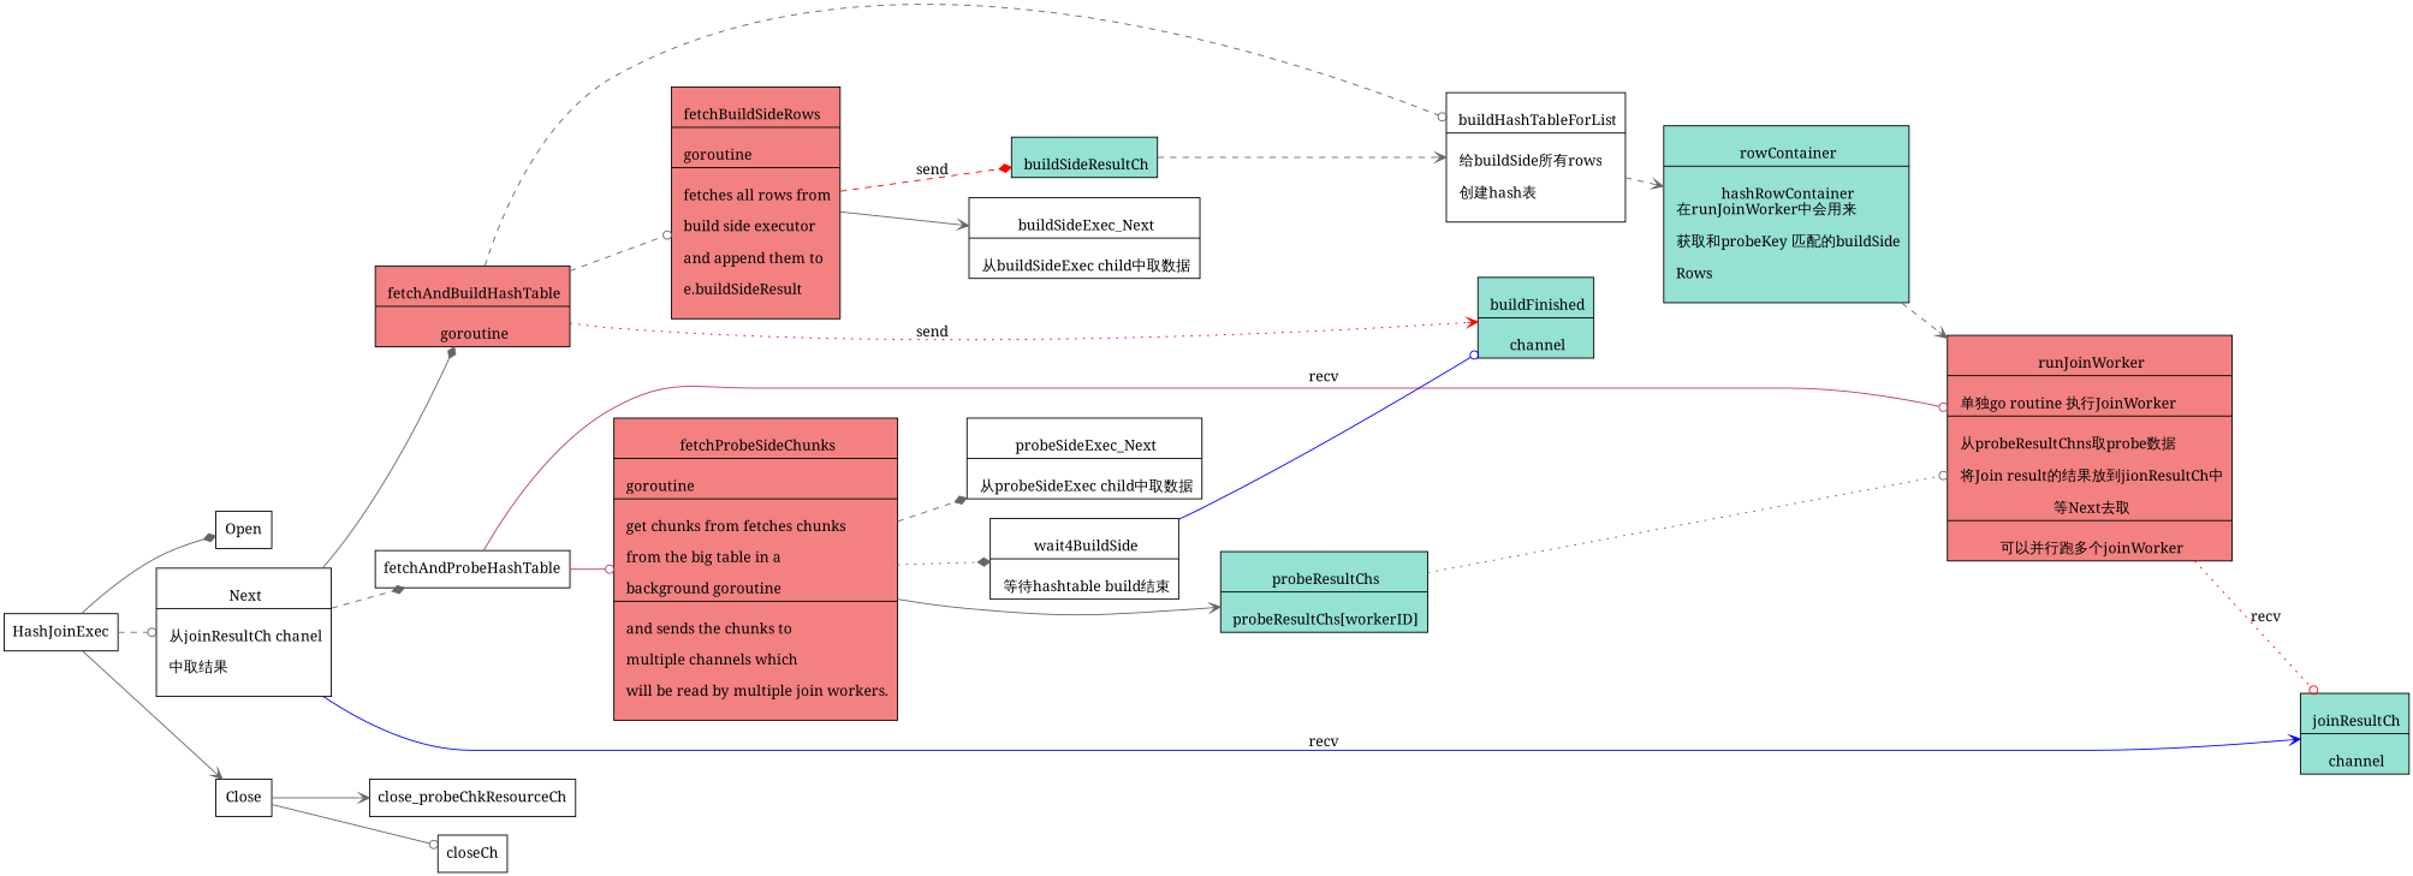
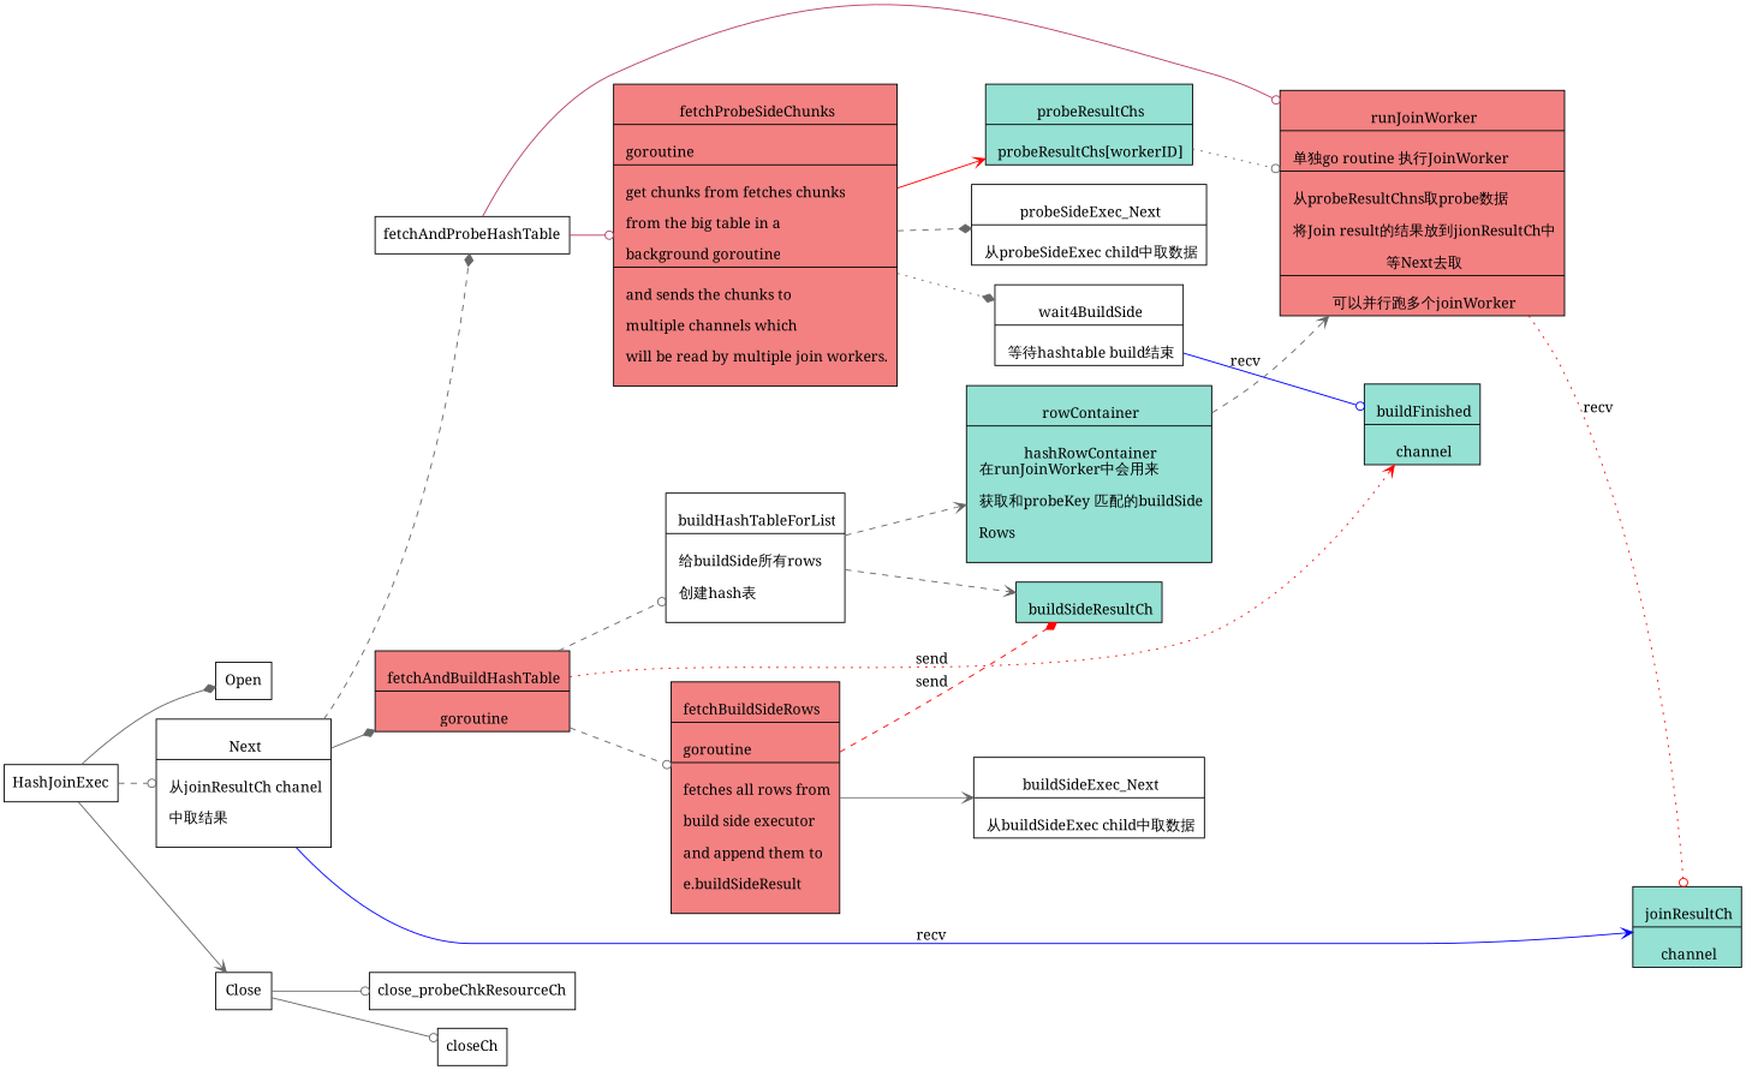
  digraph {
    fontname="Noto Serif"
    newrank=true
    rankdir=LR
    node [fontname="Noto Serif" shape=record]
    edge [arrowhead=odot color=gray40 fontname="Noto Serif" style=solid]
    HashJoinExec [shape=box]
    Open [shape=box]
    n3 [label="{{\n      Next|\n      从joinResultCh chanel\l  \n      中取结果\l\n    }}"]
    Close [shape=box]
    n5 [fillcolor="#95e1d3" label="{{\n      joinResultCh|\n      channel\n    }}" style=filled]
    fetchAndProbeHashTable [shape=box]
    n7 [fillcolor="#f38181" label="{{\n      fetchAndBuildHashTable|\n      goroutine\n    }}" style=filled]
    closeCh [shape=box]
    close_probeChkResourceCh [shape=box]
    n10 [fillcolor="#f38181" label="{{\n      runJoinWorker|\n      单独go routine 执行JoinWorker\l|\n      从probeResultChns取probe数据\l\n      将Join result的结果放到jionResultCh中\l\n      等Next去取|\n      可以并行跑多个joinWorker\n    }}" style=filled]
    n11 [fillcolor="#f38181" label="{{\n      fetchProbeSideChunks|\n      goroutine\l|\n      get chunks from fetches chunks\l \n      from the big table in a \l \n      background goroutine\l|\n      and sends the chunks to \l \n      multiple channels which\l \n      will be read by multiple join workers.\l\n    }}" style=filled]
    n12 [fillcolor="#f38181" label="{{\n      fetchBuildSideRows\l|\n      goroutine\l|\n      fetches all rows from\l \n      build side executor\l\n      and append them to \l \n      e.buildSideResult\l\n    }}" style=filled]
    n13 [label="{{\n      buildHashTableForList|\n      给buildSide所有rows\l\n      创建hash表\l\n    }}"]
    n14 [fillcolor="#95e1d3" label="{{\n      buildFinished|\n      channel\n    }}" style=filled]
    n15 [label="{{\n      probeSideExec_Next|\n      从probeSideExec child中取数据\n    }}"]
    n16 [fillcolor="#95e1d3" label="{{\n      probeResultChs|\n      probeResultChs[workerID]\n    }}" style=filled]
    n17 [label="{{\n      wait4BuildSide|\n      等待hashtable build结束\n    }}"]
    n18 [fillcolor="#95e1d3" label="{{\n      buildSideResultCh\n    }}" style=filled]
    n19 [label="{{\n    buildSideExec_Next|\n    从buildSideExec child中取数据\n    }}"]
    n20 [fillcolor="#95e1d3" label="{{\n      rowContainer|\n      hashRowContainer\n      在runJoinWorker中会用来\l\n      获取和probeKey 匹配的buildSide\l\n      Rows\l\n    }}" style=filled]
    HashJoinExec -> Open [arrowhead=diamond]
    HashJoinExec -> n3 [style=dashed]
    HashJoinExec -> Close [arrowhead=vee]
    n3 -> n5 [arrowhead=vee color=blue label=recv]
    n3 -> fetchAndProbeHashTable [arrowhead=diamond style=dashed]
    n3 -> n7 [arrowhead=diamond]
    Close -> closeCh
-   Close -> close_probeChkResourceCh [arrowhead=vee]
+   Close -> close_probeChkResourceCh
    fetchAndProbeHashTable -> n10 [color="#b83b5e"]
    fetchAndProbeHashTable -> n11 [color="#b83b5e"]
    n7 -> n12 [style=dashed]
    n7 -> n13 [style=dashed]
    n7 -> n14 [arrowhead=vee color=red label=send style=dotted]
    n10 -> n5 [color=red label=recv style=dotted]
    n11 -> n15 [arrowhead=diamond style=dashed]
-   n11 -> n16 [arrowhead=vee]
+   n11 -> n16 [arrowhead=vee color=red]
    n11 -> n17 [arrowhead=diamond style=dotted]
    n12 -> n18 [arrowhead=diamond color=red label=send style=dashed]
    n12 -> n19 [arrowhead=vee]
    n13 -> n20 [arrowhead=vee style=dashed]
    n16 -> n10 [style=dotted]
    n17 -> n14 [color=blue label=recv]
-   n18 -> n13 [arrowhead=vee style=dashed]
+   n13 -> n18 [arrowhead=vee style=dashed]
    n20 -> n10 [arrowhead=vee style=dashed]
  }
